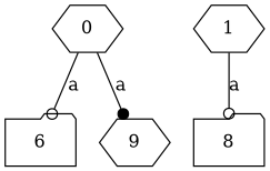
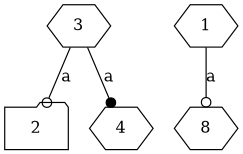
  strict digraph {
    node [shape=hexagon]
    edge [arrowhead=odot]
-   2 [shape=folder label=6]
-   0
-   4 [label=9]
-   8 [shape=folder]
+   2 [shape=folder]
+   0 [label=3]
+   4
+   8
    1
    0 -> 2 [label=a]
    0 -> 4 [arrowhead=dot label=a]
    1 -> 8 [label=a]
  }
